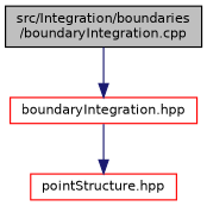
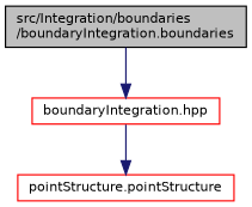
  digraph {
    node [color=red fillcolor=white fontname=Helvetica fontsize=10 shape=record style=filled]
    edge [color=midnightblue fontname=Helvetica fontsize=10 labelfontname=Helvetica labelfontsize=10 style=solid]
-   n1 [color=black fillcolor=grey75 fontcolor=black height=0.2 label="src/Integration/boundaries\l/boundaryIntegration.cpp" width=0.4]
+   n1 [color=black fillcolor=grey75 fontcolor=black height=0.2 label="src/Integration/boundaries\l/boundaryIntegration.boundaries" width=0.4]
    n2 [height=0.2 label="boundaryIntegration.hpp" width=0.4]
-   n3 [height=0.2 label="pointStructure.hpp" width=0.4]
+   n3 [height=0.2 label="pointStructure.pointStructure" width=0.4]
    n1 -> n2
    n2 -> n3
  }
